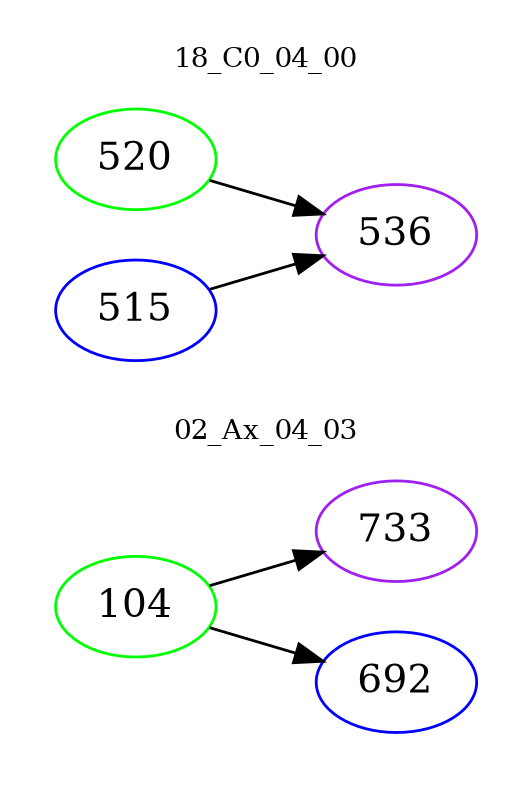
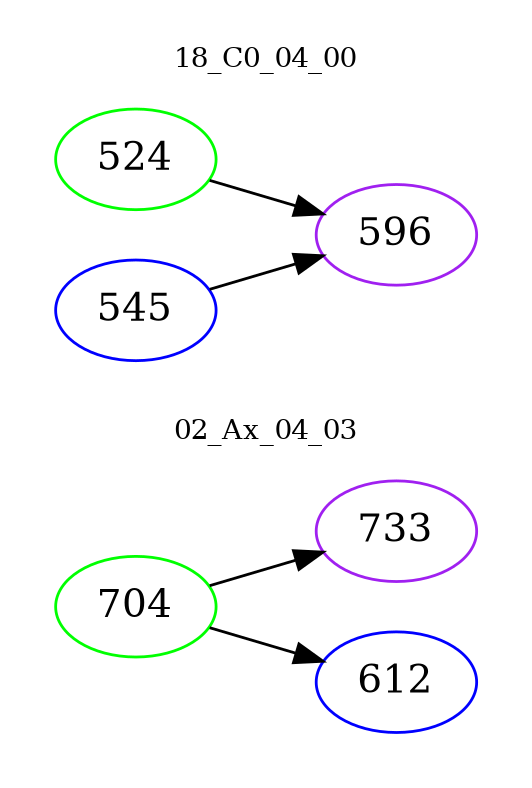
  digraph {
    rankdir=LR
    node [color=green]
    edge [color=black]
-   n1 [label=104]
-   n2 [color=blue label=692]
+   n1 [label=704]
+   n2 [color=blue label=612]
    n3 [color=purple label=733]
-   n4 [label=520]
-   n5 [color=purple label=536]
-   n6 [color=blue label=515]
+   n4 [label=524]
+   n5 [color=purple label=596]
+   n6 [color=blue label=545]
    subgraph cluster_1 {
      color=white
      fontsize=10
      label="02_Ax_04_03"
      n1
      n2
      n3
    }
    subgraph cluster_2 {
      color=white
      fontsize=10
      label="18_C0_04_00"
      n4
      n5
      n6
    }
    n1 -> n2
    n1 -> n3
    n4 -> n5
    n6 -> n5
  }
